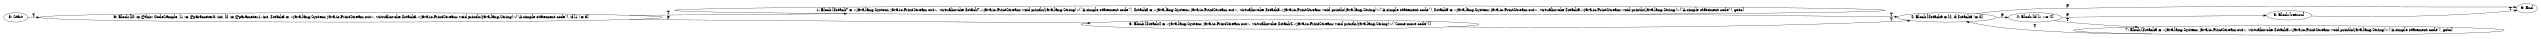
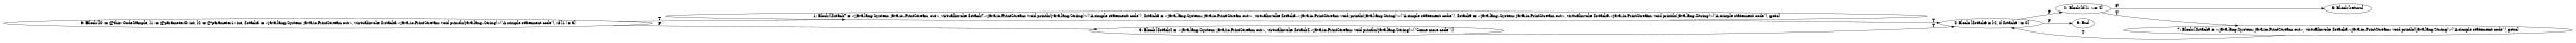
  strict digraph {
    rankdir=LR
    n1 [label="1: Block [$stack7 = <java.lang.System: java.io.PrintStream out>, virtualinvoke $stack7.<java.io.PrintStream: void println(java.lang.String)>(\"A simple statement code\"), $stack8 = <java.lang.System: java.io.PrintStream out>, virtualinvoke $stack8.<java.io.PrintStream: void println(java.lang.String)>(\"A simple statement code\"), $stack9 = <java.lang.System: java.io.PrintStream out>, virtualinvoke $stack9.<java.io.PrintStream: void println(java.lang.String)>(\"A simple statement code\"), goto]"]
    n2 [label="4: Block [$stack6 = l2, if $stack6 != 0]"]
    n3 [label="2: Block [if l1 >= 4]"]
    n4 [label="9: End"]
    n5 [label="5: Block [return]"]
    n6 [label="7: Block [$stack5 = <java.lang.System: java.io.PrintStream out>, virtualinvoke $stack5.<java.io.PrintStream: void println(java.lang.String)>(\"A simple statement code\"), goto]"]
    n7 [label="3: Block [$stack4 = <java.lang.System: java.io.PrintStream out>, virtualinvoke $stack4.<java.io.PrintStream: void println(java.lang.String)>(\"Some more code\")]"]
    n8 [label="6: Block [l0 := @this: CodeSample, l1 := @parameter0: int, l2 := @parameter1: int, $stack3 = <java.lang.System: java.io.PrintStream out>, virtualinvoke $stack3.<java.io.PrintStream: void println(java.lang.String)>(\"A simple statement code\"), if l1 != 3]"]
-   n9 [label="8: Start"]
    n1 -> n2 [label=T]
    n2 -> n3 [label=F]
    n2 -> n4 [label=F]
    n3 -> n5 [label=F]
    n3 -> n6 [label=T]
-   n5 -> n4 [label=T]
    n6 -> n2 [label=T]
    n7 -> n2 [label=T]
    n8 -> n1 [label=T]
    n8 -> n7 [label=F]
-   n9 -> n8 [label=T]
  }
